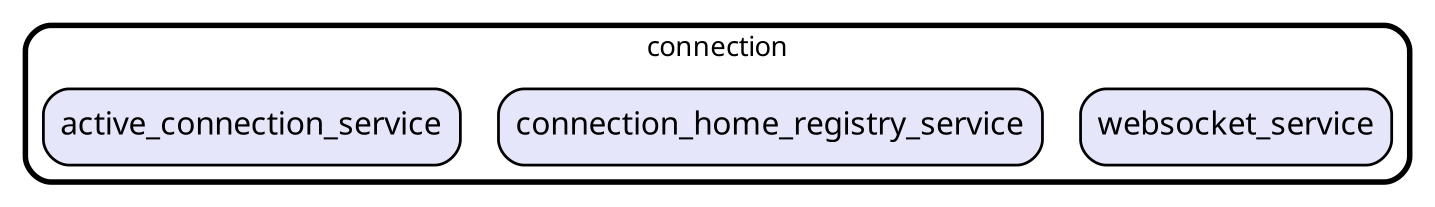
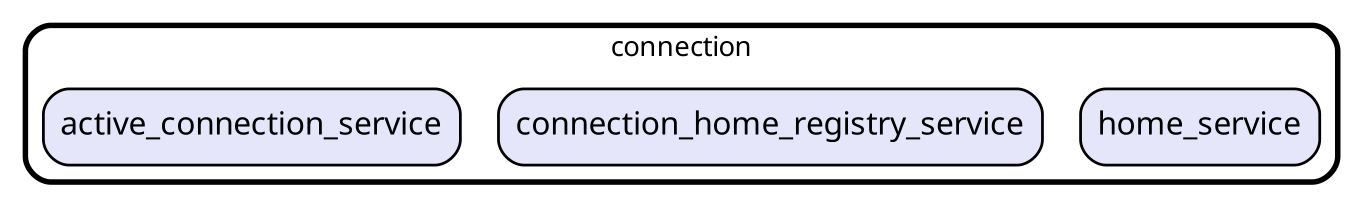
  digraph {
    fontname="Noto Sans"
    fontsize=13
    penwidth=2.6
    style=rounded
    node [fillcolor=Lavender fontname="Noto Sans" fontsize=15 penwidth=1.3 shape=rect style="filled,rounded"]
-   n1 [label=websocket_service]
+   n1 [label=home_service]
    n2 [label=connection_home_registry_service]
    n3 [label=active_connection_service]
    subgraph cluster_1 {
      label=connection
      n1
      n2
      n3
    }
  }
